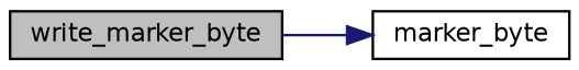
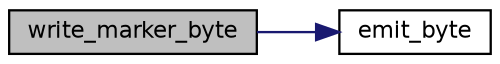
  digraph {
    rankdir=LR
    node [color=black fontname=Helvetica fontsize=10 shape=record]
    n1 [fillcolor=grey75 fontcolor=black height=0.2 label=write_marker_byte style=filled width=0.4]
-   n2 [height=0.2 label=marker_byte width=0.4]
+   n2 [height=0.2 label=emit_byte width=0.4]
    n1 -> n2 [color=midnightblue fontname=Helvetica fontsize=10 labelfontname=Helvetica labelfontsize=10 style=solid]
  }
